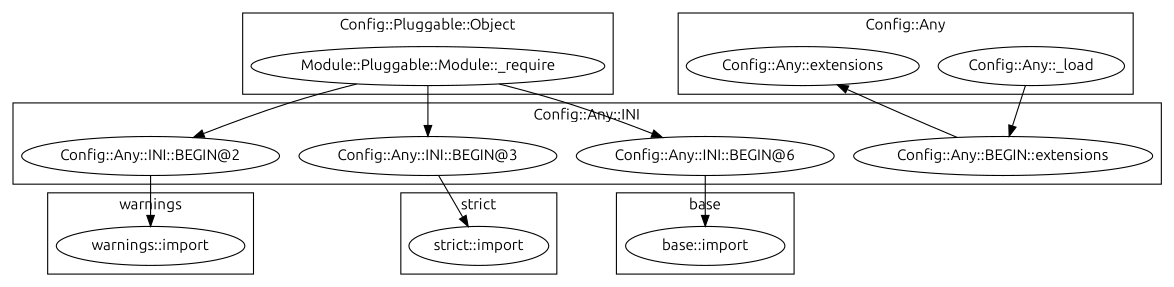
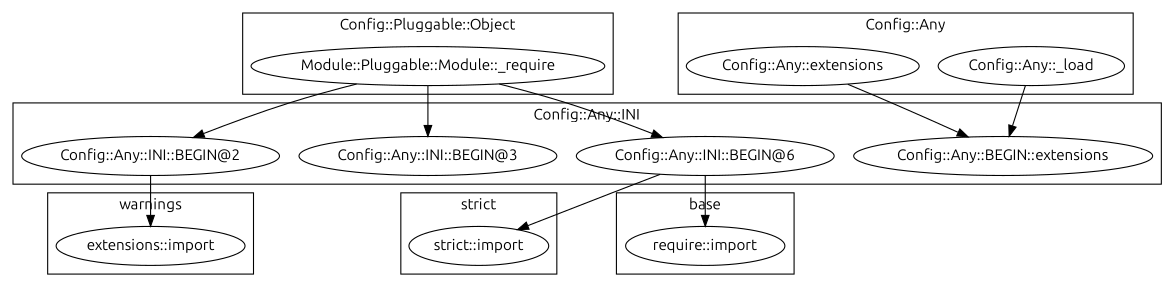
  digraph {
    fontname=Ubuntu
    node [fontname=Ubuntu]
    edge [fontname=Ubuntu]
-   "base::import"
-   "warnings::import"
+   "base::import" [label="require::import"]
+   "warnings::import" [label="extensions::import"]
    n3 [label="Module::Pluggable::Module::_require"]
    "Config::Any::_load"
    "Config::Any::extensions"
    n6 [label="Config::Any::BEGIN::extensions"]
    n7 [label="Config::Any::INI::BEGIN@2"]
    "Config::Any::INI::BEGIN@3"
    "Config::Any::INI::BEGIN@6"
    "strict::import"
    subgraph cluster_1 {
      label=base
      "base::import"
    }
    subgraph cluster_2 {
      label=warnings
      "warnings::import"
    }
    subgraph cluster_3 {
      label="Config::Pluggable::Object"
      n3
    }
    subgraph cluster_4 {
      label="Config::Any"
      "Config::Any::_load"
      "Config::Any::extensions"
    }
    subgraph cluster_5 {
      label="Config::Any::INI"
      n6
      n7
      "Config::Any::INI::BEGIN@3"
      "Config::Any::INI::BEGIN@6"
    }
    subgraph cluster_6 {
      label="strict"
      "strict::import"
    }
    n3 -> n7
    n3 -> "Config::Any::INI::BEGIN@3"
    n3 -> "Config::Any::INI::BEGIN@6"
    "Config::Any::_load" -> n6
-   n6 -> "Config::Any::extensions"
+   "Config::Any::extensions" -> n6
    n7 -> "warnings::import"
-   "Config::Any::INI::BEGIN@3" -> "strict::import"
+   "Config::Any::INI::BEGIN@6" -> "strict::import"
    "Config::Any::INI::BEGIN@6" -> "base::import"
  }
